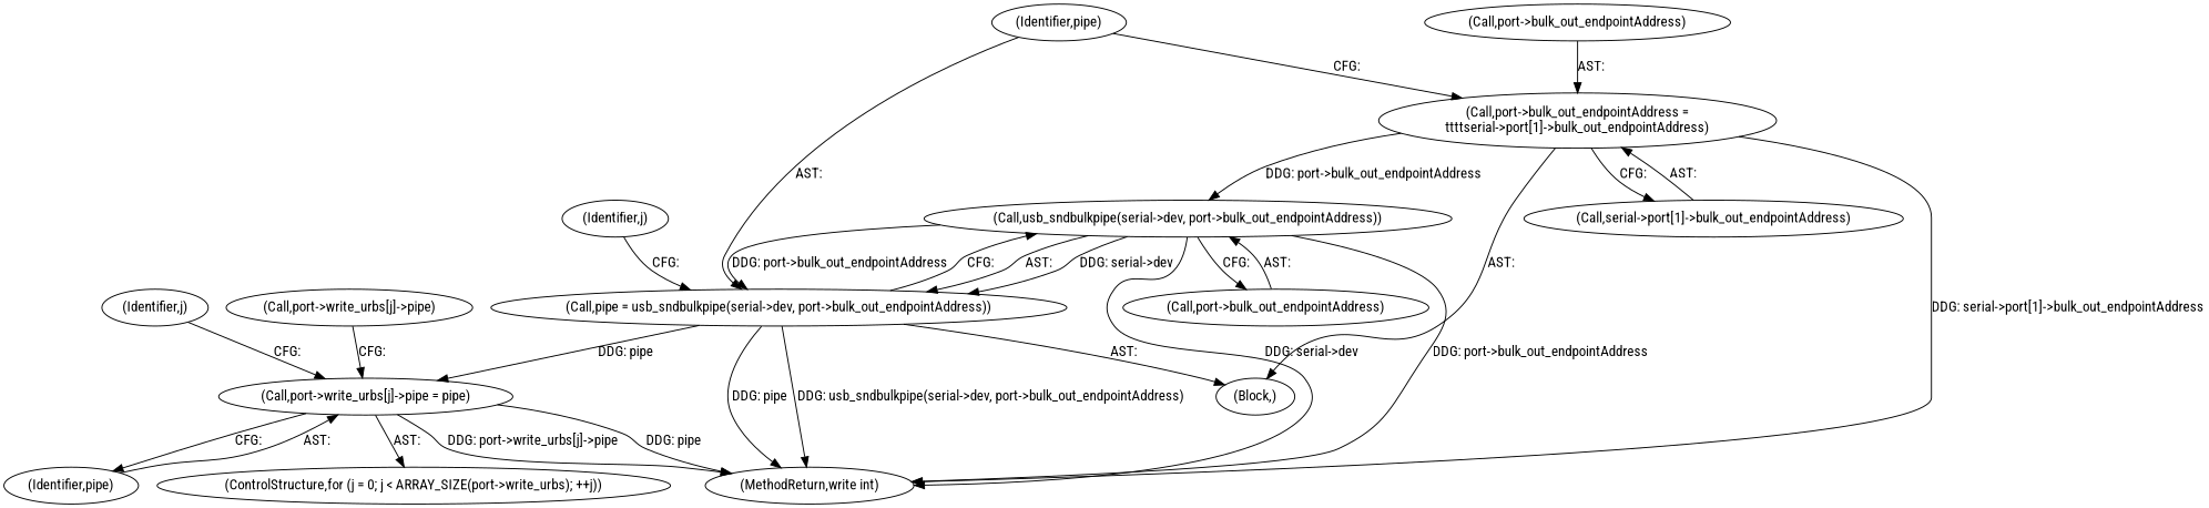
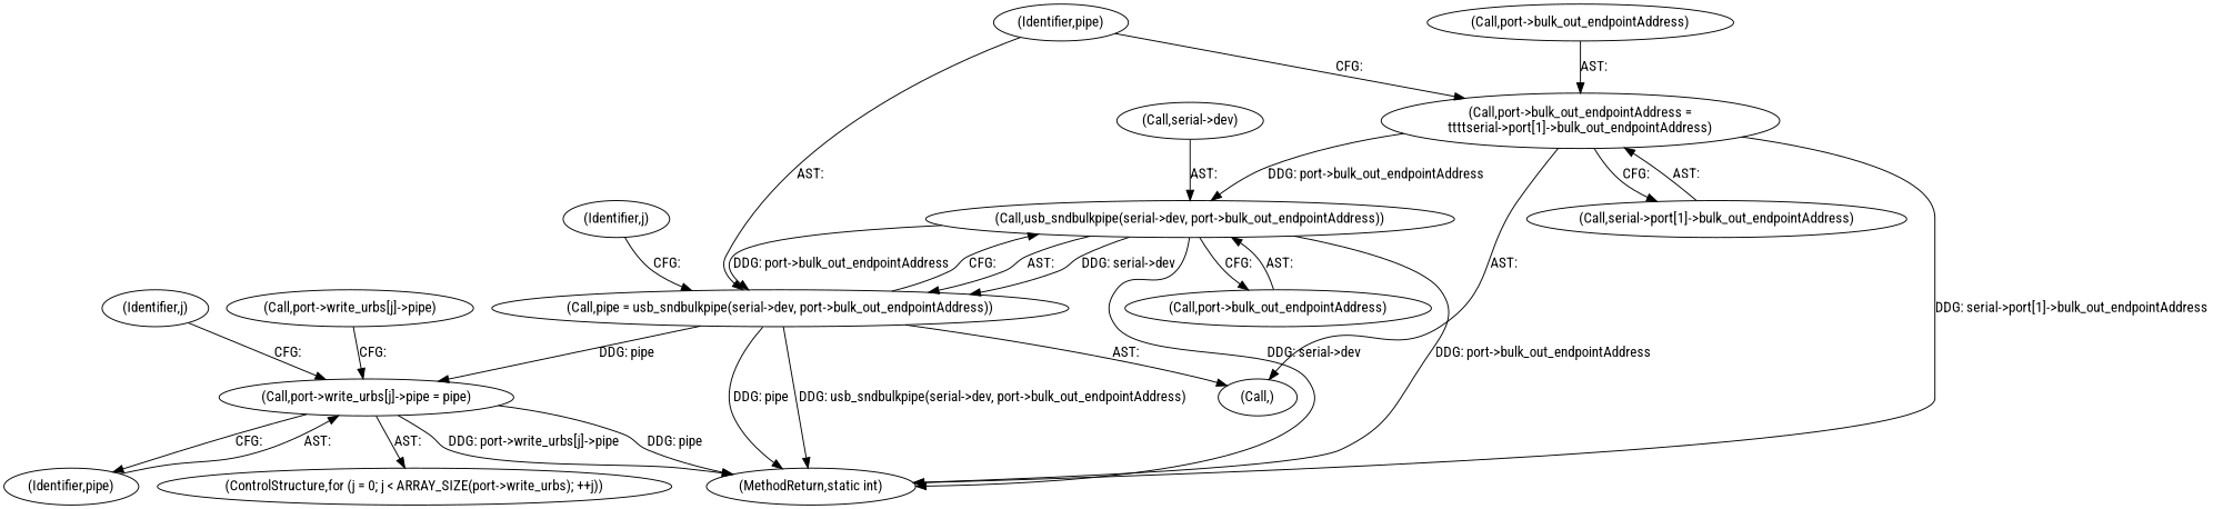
  digraph {
    fontname="Roboto Condensed"
    node [fontname="Roboto Condensed"]
    edge [fontname="Roboto Condensed"]
    n1 [label="(Call,usb_sndbulkpipe(serial->dev, port->bulk_out_endpointAddress))"]
    n2 [label="(Call,pipe = usb_sndbulkpipe(serial->dev, port->bulk_out_endpointAddress))"]
    n3 [label="(Call,port->bulk_out_endpointAddress)"]
-   n4 [label="(MethodReturn,write int)"]
-   n5 [label="(Block,)"]
+   n4 [label="(MethodReturn,static int)"]
+   n5 [label="(Call,)"]
    n6 [label="(Call,port->write_urbs[j]->pipe = pipe)"]
    n7 [label="(Call,port->bulk_out_endpointAddress =\n\t\t\t\tserial->port[1]->bulk_out_endpointAddress)"]
    n8 [label="(Call,serial->port[1]->bulk_out_endpointAddress)"]
    n9 [label="(Identifier,pipe)"]
    n10 [label="(ControlStructure,for (j = 0; j < ARRAY_SIZE(port->write_urbs); ++j))"]
    n11 [label="(Call,port->bulk_out_endpointAddress)"]
    n12 [label="(Identifier,j)"]
+   n13 [label="(Call,serial->dev)"]
    n14 [label="(Call,port->write_urbs[j]->pipe)"]
    n15 [label="(Identifier,j)"]
    n16 [label="(Identifier,pipe)"]
    n1 -> n2 [label="AST: "]
    n1 -> n2 [label="DDG: serial->dev"]
    n1 -> n2 [label="DDG: port->bulk_out_endpointAddress"]
    n1 -> n3 [label="CFG: "]
    n1 -> n4 [label="DDG: port->bulk_out_endpointAddress"]
    n1 -> n4 [label="DDG: serial->dev"]
    n2 -> n1 [label="CFG: "]
    n2 -> n4 [label="DDG: usb_sndbulkpipe(serial->dev, port->bulk_out_endpointAddress)"]
    n2 -> n4 [label="DDG: pipe"]
    n2 -> n5 [label="AST: "]
    n2 -> n6 [label="DDG: pipe"]
    n3 -> n1 [label="AST: "]
    n6 -> n4 [label="DDG: pipe"]
    n6 -> n4 [label="DDG: port->write_urbs[j]->pipe"]
    n6 -> n9 [label="CFG: "]
    n6 -> n10 [label="AST: "]
    n7 -> n1 [label="DDG: port->bulk_out_endpointAddress"]
    n7 -> n4 [label="DDG: serial->port[1]->bulk_out_endpointAddress"]
    n7 -> n5 [label="AST: "]
    n7 -> n8 [label="CFG: "]
    n8 -> n7 [label="AST: "]
    n9 -> n6 [label="AST: "]
    n11 -> n7 [label="AST: "]
    n12 -> n2 [label="CFG: "]
+   n13 -> n1 [label="AST: "]
    n14 -> n6 [label="CFG: "]
    n15 -> n6 [label="CFG: "]
    n16 -> n2 [label="AST: "]
    n16 -> n7 [label="CFG: "]
  }
